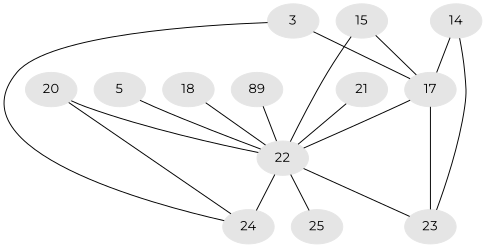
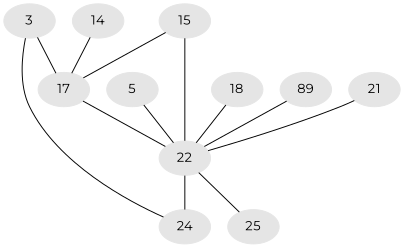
  graph {
    fontname=Montserrat
    node [color=gray90 fontname=Montserrat style=filled]
    edge [fontname=Montserrat weight=1.0]
    3
    17
    24
    22
-   23
    5
    25
    14
    15
    18
    n11 [label=89]
-   20
    21
    3 -- 17 [weight=2.0]
    3 -- 24
    17 -- 22 [weight=2.0]
-   17 -- 23
    22 -- 24 [weight=3.0]
-   22 -- 23
    22 -- 25
    5 -- 22
    14 -- 17
-   14 -- 23
    15 -- 17
    15 -- 22 [weight=2.0]
    18 -- 22
    n11 -- 22
-   20 -- 24
-   20 -- 22
    21 -- 22
  }
